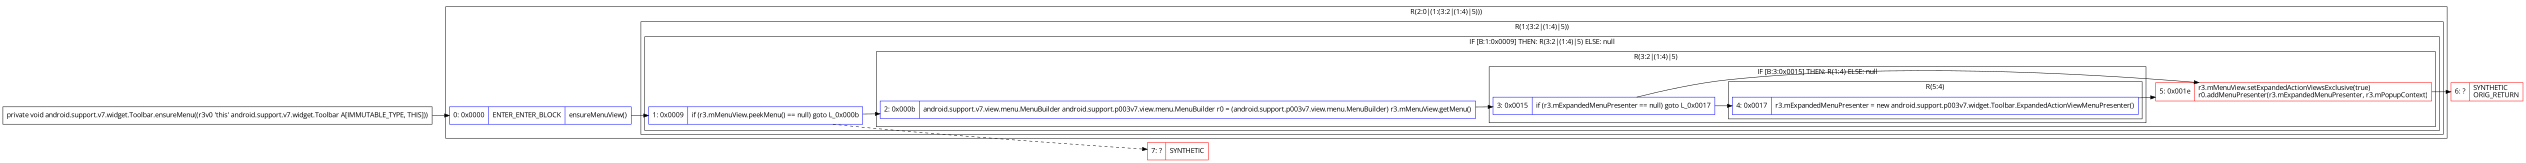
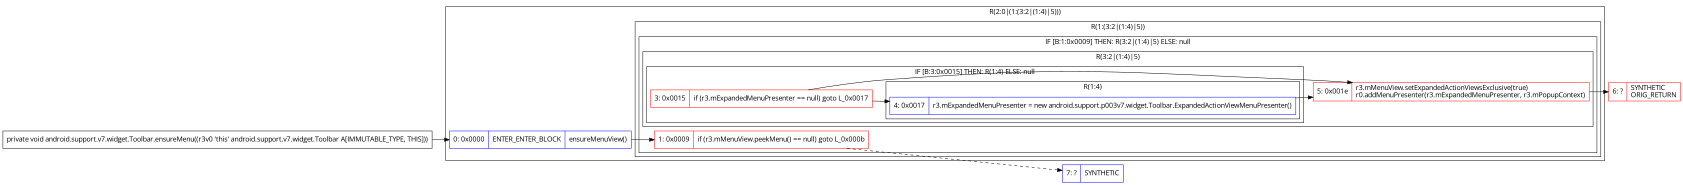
  digraph {
    fontname="Open Sans"
    rankdir=LR
    node [color=blue fontname="Open Sans" shape=record]
    edge [fontname="Open Sans"]
    n1 [label="{4\:\ 0x0017|r3.mExpandedMenuPresenter = new android.support.p003v7.widget.Toolbar.ExpandedActionViewMenuPresenter()\l}"]
-   n2 [label="{3\:\ 0x0015|if (r3.mExpandedMenuPresenter == null) goto L_0x0017\l}"]
-   n3 [label="{2\:\ 0x000b|android.support.v7.view.menu.MenuBuilder android.support.p003v7.view.menu.MenuBuilder r0 = (android.support.p003v7.view.menu.MenuBuilder) r3.mMenuView.getMenu()\l}"]
+   n2 [color=red label="{3\:\ 0x0015|if (r3.mExpandedMenuPresenter == null) goto L_0x0017\l}"]
    n4 [color=red label="{5\:\ 0x001e|r3.mMenuView.setExpandedActionViewsExclusive(true)\lr0.addMenuPresenter(r3.mExpandedMenuPresenter, r3.mPopupContext)\l}"]
-   n5 [label="{1\:\ 0x0009|if (r3.mMenuView.peekMenu() == null) goto L_0x000b\l}"]
+   n5 [color=red label="{1\:\ 0x0009|if (r3.mMenuView.peekMenu() == null) goto L_0x000b\l}"]
    n6 [label="{0\:\ 0x0000|ENTER_ENTER_BLOCK\l|ensureMenuView()\l}"]
    n7 [color=red label="{6\:\ ?|SYNTHETIC\lORIG_RETURN\l}"]
-   n8 [color=red label="{7\:\ ?|SYNTHETIC\l}"]
+   n8 [label="{7\:\ ?|SYNTHETIC\l}"]
    n9 [label="{private void android.support.v7.widget.Toolbar.ensureMenu((r3v0 'this' android.support.v7.widget.Toolbar A[IMMUTABLE_TYPE, THIS])) }" color=""]
    subgraph cluster_1 {
      label="R(2:0|(1:(3:2|(1:4)|5)))"
      n6
      subgraph cluster_2 {
        label="R(1:(3:2|(1:4)|5))"
        subgraph cluster_3 {
          label="IF [B:1:0x0009] THEN: R(3:2|(1:4)|5) ELSE: null"
          n5
          subgraph cluster_4 {
            label="R(3:2|(1:4)|5)"
-           n3
            n4
            subgraph cluster_5 {
              label="IF [B:3:0x0015] THEN: R(1:4) ELSE: null"
              n2
              subgraph cluster_6 {
-               label="R(5:4)"
+               label="R(1:4)"
                n1
              }
            }
          }
        }
      }
    }
    n1 -> n4
    n2 -> n1
    n2 -> n4 [style=solid]
-   n3 -> n2
    n4 -> n7
-   n5 -> n3
    n5 -> n8 [style=dashed]
    n6 -> n5
    n9 -> n6
  }
